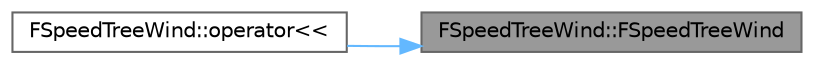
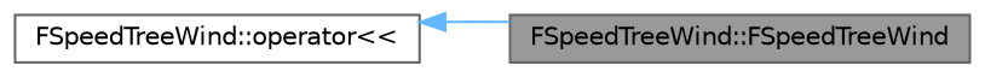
  digraph {
    rankdir=RL
    node [fontname=Helvetica fontsize=10 shape=box style=filled]
    n1 [color=gray40 fillcolor=grey60 fontcolor=black height=0.2 label="FSpeedTreeWind::FSpeedTreeWind" width=0.4]
    n2 [color=grey40 fillcolor=white height=0.2 label="FSpeedTreeWind::operator\<\<" width=0.4]
-   n1 -> n2 [color=steelblue1 dir=back fontname=Helvetica fontsize=10 labelfontname=Helvetica labelfontsize=10 style=solid]
+   n2 -> n1 [color=steelblue1 dir=back fontname=Helvetica fontsize=10 labelfontname=Helvetica labelfontsize=10 style=solid]
  }
